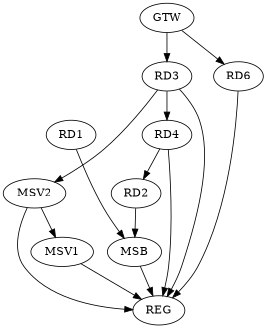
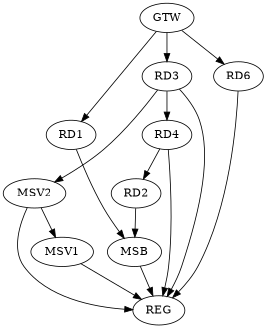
  strict digraph {
    n1 [label=RD1]
    n2 [label=MSB]
    n3 [label=REG]
    n4 [label=RD2]
    n5 [label=RD3]
    n6 [label=RD4]
    n7 [label=MSV2]
    n8 [label=MSV1]
    n9 [label=RD6]
    n10 [label=GTW]
    n1 -> n2
    n2 -> n3
    n4 -> n2
    n5 -> n3
    n5 -> n6
    n5 -> n7
    n6 -> n3
    n6 -> n4
    n7 -> n3
    n7 -> n8
    n8 -> n3
    n9 -> n3
+   n10 -> n1
    n10 -> n5
    n10 -> n9
  }
